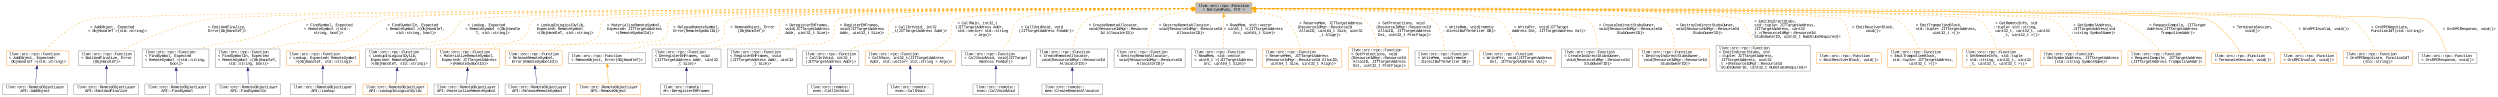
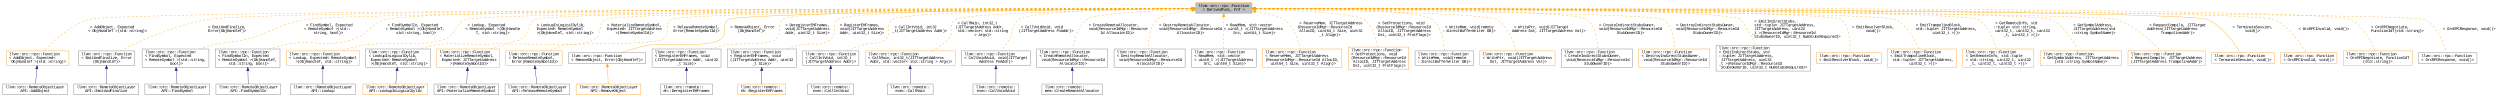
  digraph {
    fontname="Liberation Mono"
    rankdir=TB
    node [color=gray40 fontname="Liberation Mono" fontsize=10 shape=box]
    edge [color=orange dir=back fontname="Liberation Mono" fontsize=10 labelfontname=Helvetica labelfontsize=10 style=dashed]
    n1 [color=darkorange fillcolor=grey75 fontcolor=black height=0.2 label="llvm::orc::rpc::Function\l\< DerivedFunc, FnT \>" style=filled width=0.4]
    n2 [color=darkorange height=0.2 label="llvm::orc::rpc::Function\l\< AddObject, Expected\<\l ObjHandleT \>(std::string)\>" width=0.4]
    n3 [height=0.2 label="llvm::orc::rpc::Function\l\< EmitAndFinalize, Error\l(ObjHandleT)\>" width=0.4]
    n4 [height=0.2 label="llvm::orc::rpc::Function\l\< FindSymbol, Expected\l\< RemoteSymbol \>(std::string,\l bool)\>" width=0.4]
    n5 [height=0.2 label="llvm::orc::rpc::Function\l\< FindSymbolIn, Expected\l\< RemoteSymbol \>(ObjHandleT,\l std::string, bool)\>" width=0.4]
    n6 [color=darkorange height=0.2 label="llvm::orc::rpc::Function\l\< Lookup, Expected\< RemoteSymbol\l \>(ObjHandleT, std::string)\>" width=0.4]
    n7 [height=0.2 label="llvm::orc::rpc::Function\l\< LookupInLogicalDylib,\l Expected\< RemoteSymbol\l \>(ObjHandleT, std::string)\>" width=0.4]
    n8 [color=darkorange height=0.2 label="llvm::orc::rpc::Function\l\< MaterializeRemoteSymbol,\l Expected\< JITTargetAddress\l \>(RemoteSymbolId)\>" width=0.4]
    n9 [color=darkorange height=0.2 label="llvm::orc::rpc::Function\l\< ReleaseRemoteSymbol,\l Error(RemoteSymbolId)\>" width=0.4]
    n10 [height=0.2 label="llvm::orc::rpc::Function\l\< RemoveObject, Error(ObjHandleT)\>" width=0.4]
    n11 [height=0.2 label="llvm::orc::rpc::Function\l\< DeregisterEHFrames, void\l(JITTargetAddress Addr, uint32\l_t Size)\>" width=0.4]
    n12 [height=0.2 label="llvm::orc::rpc::Function\l\< RegisterEHFrames, void\l(JITTargetAddress Addr, uint32\l_t Size)\>" width=0.4]
    n13 [height=0.2 label="llvm::orc::rpc::Function\l\< CallIntVoid, int32_t\l(JITTargetAddress Addr)\>" width=0.4]
    n14 [color=darkorange height=0.2 label="llvm::orc::rpc::Function\l\< CallMain, int32_t(JITTargetAddress\l Addr, std::vector\< std::string \> Args)\>" width=0.4]
    n15 [height=0.2 label="llvm::orc::rpc::Function\l\< CallVoidVoid, void(JITTarget\lAddress FnAddr)\>" width=0.4]
    n16 [height=0.2 label="llvm::orc::rpc::Function\l\< CreateRemoteAllocator,\l void(ResourceIdMgr::ResourceId\l AllocatorID)\>" width=0.4]
    n17 [height=0.2 label="llvm::orc::rpc::Function\l\< DestroyRemoteAllocator,\l void(ResourceIdMgr::ResourceId\l AllocatorID)\>" width=0.4]
    n18 [height=0.2 label="llvm::orc::rpc::Function\l\< ReadMem, std::vector\l\< uint8_t \>(JITTargetAddress\l Src, uint64_t Size)\>" width=0.4]
    n19 [color=darkorange height=0.2 label="llvm::orc::rpc::Function\l\< ReserveMem, JITTargetAddress\l(ResourceIdMgr::ResourceId AllocID,\l uint64_t Size, uint32_t Align)\>" width=0.4]
    n20 [color=darkorange height=0.2 label="llvm::orc::rpc::Function\l\< SetProtections, void\l(ResourceIdMgr::ResourceId\l AllocID, JITTargetAddress\l Dst, uint32_t ProtFlags)\>" width=0.4]
    n21 [height=0.2 label="llvm::orc::rpc::Function\l\< WriteMem, void(remote\l::DirectBufferWriter DB)\>" width=0.4]
    n22 [color=darkorange height=0.2 label="llvm::orc::rpc::Function\l\< WritePtr, void(JITTargetAddress\l Dst, JITTargetAddress Val)\>" width=0.4]
    n23 [height=0.2 label="llvm::orc::rpc::Function\l\< CreateIndirectStubsOwner,\l void(ResourceIdMgr::ResourceId\l StubOwnerID)\>" width=0.4]
    n24 [color=darkorange height=0.2 label="llvm::orc::rpc::Function\l\< DestroyIndirectStubsOwner,\l void(ResourceIdMgr::ResourceId\l StubsOwnerID)\>" width=0.4]
    n25 [height=0.2 label="llvm::orc::rpc::Function\l\< EmitIndirectStubs, std\l::tuple\< JITTargetAddress,\l JITTargetAddress, uint32\l_t \>(ResourceIdMgr::ResourceId\l StubsOwnerID, uint32_t NumStubsRequired)\>" width=0.4]
    n26 [color=darkorange height=0.2 label="llvm::orc::rpc::Function\l\< EmitResolverBlock, void()\>" width=0.4]
    n27 [color=darkorange height=0.2 label="llvm::orc::rpc::Function\l\< EmitTrampolineBlock,\l std::tuple\< JITTargetAddress,\l uint32_t \>()\>" width=0.4]
    n28 [color=darkorange height=0.2 label="llvm::orc::rpc::Function\l\< GetRemoteInfo, std::tuple\l\< std::string, uint32_t, uint32\l_t, uint32_t, uint32_t \>()\>" width=0.4]
    n29 [color=darkorange height=0.2 label="llvm::orc::rpc::Function\l\< GetSymbolAddress, JITTargetAddress\l(std::string SymbolName)\>" width=0.4]
    n30 [color=darkorange height=0.2 label="llvm::orc::rpc::Function\l\< RequestCompile, JITTargetAddress\l(JITTargetAddress TrampolineAddr)\>" width=0.4]
    n31 [color=darkorange height=0.2 label="llvm::orc::rpc::Function\l\< TerminateSession, void()\>" width=0.4]
    n32 [color=darkorange height=0.2 label="llvm::orc::rpc::Function\l\< OrcRPCInvalid, void()\>" width=0.4]
    n33 [color=darkorange height=0.2 label="llvm::orc::rpc::Function\l\< OrcRPCNegotiate, FunctionIdT\l(std::string)\>" width=0.4]
    n34 [height=0.2 label="llvm::orc::rpc::Function\l\< OrcRPCResponse, void()\>" width=0.4]
    n35 [height=0.2 label="llvm::orc::RemoteObjectLayer\lAPI::AddObject" width=0.4]
    n36 [height=0.2 label="llvm::orc::RemoteObjectLayer\lAPI::EmitAndFinalize" width=0.4]
    n37 [height=0.2 label="llvm::orc::RemoteObjectLayer\lAPI::FindSymbol" width=0.4]
    n38 [height=0.2 label="llvm::orc::RemoteObjectLayer\lAPI::FindSymbolIn" width=0.4]
    n39 [height=0.2 label="llvm::orc::RemoteObjectLayer\lAPI::Lookup" width=0.4]
    n40 [color=darkorange height=0.2 label="llvm::orc::RemoteObjectLayer\lAPI::LookupInLogicalDylib" width=0.4]
    n41 [height=0.2 label="llvm::orc::RemoteObjectLayer\lAPI::MaterializeRemoteSymbol" width=0.4]
    n42 [height=0.2 label="llvm::orc::RemoteObjectLayer\lAPI::ReleaseRemoteSymbol" width=0.4]
    n43 [color=darkorange height=0.2 label="llvm::orc::RemoteObjectLayer\lAPI::RemoveObject" width=0.4]
    n44 [height=0.2 label="llvm::orc::remote::\leh::DeregisterEHFrames" width=0.4]
+   n45 [color=darkorange height=0.2 label="llvm::orc::remote::\leh::RegisterEHFrames" width=0.4]
    n46 [height=0.2 label="llvm::orc::remote::\lexec::CallIntVoid" width=0.4]
    n47 [height=0.2 label="llvm::orc::remote::\lexec::CallMain" width=0.4]
    n48 [height=0.2 label="llvm::orc::remote::\lexec::CallVoidVoid" width=0.4]
    n49 [height=0.2 label="llvm::orc::remote::\lmem::CreateRemoteAllocator" width=0.4]
    n1 -> n2 [label=" \< AddObject, Expected\l\< ObjHandleT \>(std::string)\>"]
    n1 -> n3 [label=" \< EmitAndFinalize,\l Error(ObjHandleT)\>"]
    n1 -> n4 [label=" \< FindSymbol, Expected\l\< RemoteSymbol \>(std::\lstring, bool)\>"]
    n1 -> n5 [label=" \< FindSymbolIn, Expected\l\< RemoteSymbol \>(ObjHandleT,\l std::string, bool)\>"]
    n1 -> n6 [label=" \< Lookup, Expected\l\< RemoteSymbol \>(ObjHandle\lT, std::string)\>"]
    n1 -> n7 [label=" \< LookupInLogicalDylib,\l Expected\< RemoteSymbol\l \>(ObjHandleT, std::string)\>"]
    n1 -> n8 [label=" \< MaterializeRemoteSymbol,\l Expected\< JITTargetAddress\l \>(RemoteSymbolId)\>"]
    n1 -> n9 [label=" \< ReleaseRemoteSymbol,\l Error(RemoteSymbolId)\>"]
-   n1 -> n10 [label=" \< RemoveObject, Error\l(ObjHandleT)\>"]
+   n1 -> n10 [label=" \< RemoveObject, Error\l(ObjHandleT)\>" style=solid]
    n1 -> n11 [label=" \< DeregisterEHFrames,\l void(JITTargetAddress\l Addr, uint32_t Size)\>"]
    n1 -> n12 [label=" \< RegisterEHFrames,\l void(JITTargetAddress\l Addr, uint32_t Size)\>"]
    n1 -> n13 [label=" \< CallIntVoid, int32\l_t(JITTargetAddress Addr)\>"]
    n1 -> n14 [label=" \< CallMain, int32_t\l(JITTargetAddress Addr,\l std::vector\< std::string\l \> Args)\>"]
    n1 -> n15 [label=" \< CallVoidVoid, void\l(JITTargetAddress FnAddr)\>"]
    n1 -> n16 [label=" \< CreateRemoteAllocator,\l void(ResourceIdMgr::Resource\lId AllocatorID)\>"]
    n1 -> n17 [label=" \< DestroyRemoteAllocator,\l void(ResourceIdMgr::ResourceId\l AllocatorID)\>"]
    n1 -> n18 [label=" \< ReadMem, std::vector\l\< uint8_t \>(JITTargetAddress\l Src, uint64_t Size)\>"]
    n1 -> n19 [label=" \< ReserveMem, JITTargetAddress\l(ResourceIdMgr::ResourceId\l AllocID, uint64_t Size, uint32\l_t Align)\>"]
    n1 -> n20 [label=" \< SetProtections, void\l(ResourceIdMgr::ResourceId\l AllocID, JITTargetAddress\l Dst, uint32_t ProtFlags)\>"]
    n1 -> n21 [label=" \< WriteMem, void(remote\l::DirectBufferWriter DB)\>"]
    n1 -> n22 [label=" \< WritePtr, void(JITTarget\lAddress Dst, JITTargetAddress Val)\>"]
    n1 -> n23 [label=" \< CreateIndirectStubsOwner,\l void(ResourceIdMgr::ResourceId\l StubOwnerID)\>"]
    n1 -> n24 [label=" \< DestroyIndirectStubsOwner,\l void(ResourceIdMgr::ResourceId\l StubsOwnerID)\>"]
    n1 -> n25 [label=" \< EmitIndirectStubs,\l std::tuple\< JITTargetAddress,\l JITTargetAddress, uint32\l_t \>(ResourceIdMgr::ResourceId\l StubsOwnerID, uint32_t NumStubsRequired)\>"]
    n1 -> n26 [label=" \< EmitResolverBlock,\l void()\>"]
    n1 -> n27 [label=" \< EmitTrampolineBlock,\l std::tuple\< JITTargetAddress,\l uint32_t \>()\>"]
    n1 -> n28 [label=" \< GetRemoteInfo, std\l::tuple\< std::string,\l uint32_t, uint32_t, uint32\l_t, uint32_t \>()\>"]
    n1 -> n29 [label=" \< GetSymbolAddress,\l JITTargetAddress(std\l::string SymbolName)\>"]
    n1 -> n30 [label=" \< RequestCompile, JITTarget\lAddress(JITTargetAddress\l TrampolineAddr)\>"]
    n1 -> n31 [label=" \< TerminateSession,\l void()\>" style=solid]
    n1 -> n32 [label=" \< OrcRPCInvalid, void()\>"]
    n1 -> n33 [label=" \< OrcRPCNegotiate,\l FunctionIdT(std::string)\>"]
-   n1 -> n34 [label=" \< OrcRPCResponse, void()\>" style=solid]
+   n1 -> n34 [label=" \< OrcRPCResponse, void()\>"]
    n2 -> n35 [color=midnightblue style=solid]
    n3 -> n36 [color=midnightblue style=solid]
    n4 -> n37 [color=midnightblue style=solid]
    n5 -> n38 [color=midnightblue style=solid]
    n6 -> n39 [color=midnightblue style=solid]
    n7 -> n40 [color=midnightblue style=solid]
    n8 -> n41 [color=midnightblue style=solid]
    n9 -> n42 [color=midnightblue style=solid]
    n10 -> n43 [style=solid]
    n11 -> n44 [color=midnightblue style=solid]
+   n12 -> n45 [color=midnightblue style=solid]
    n13 -> n46 [color=midnightblue style=solid]
    n14 -> n47 [color=midnightblue style=solid]
    n15 -> n48 [color=midnightblue style=solid]
    n16 -> n49 [color=midnightblue style=solid]
  }
